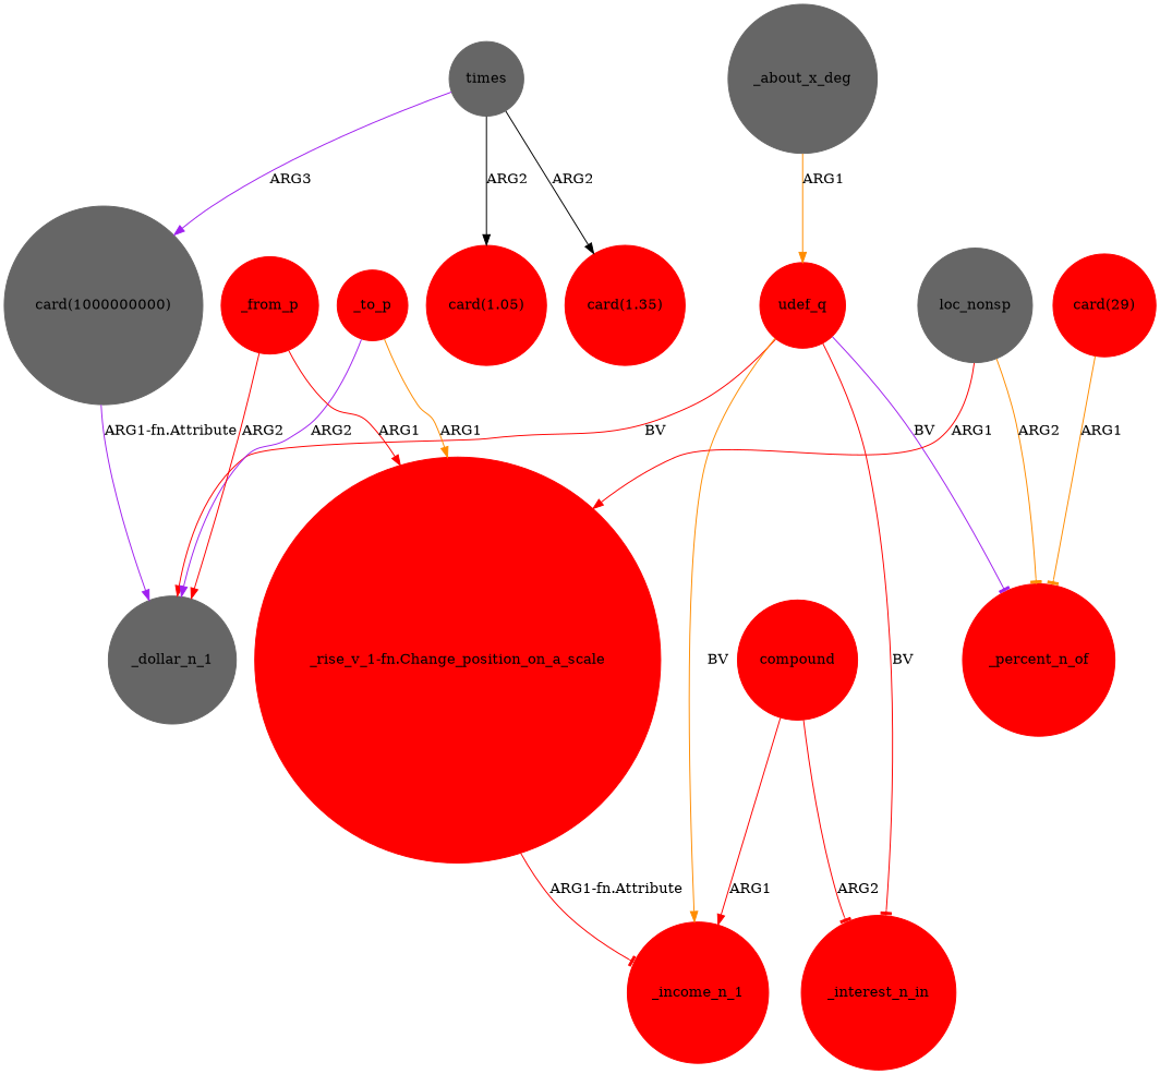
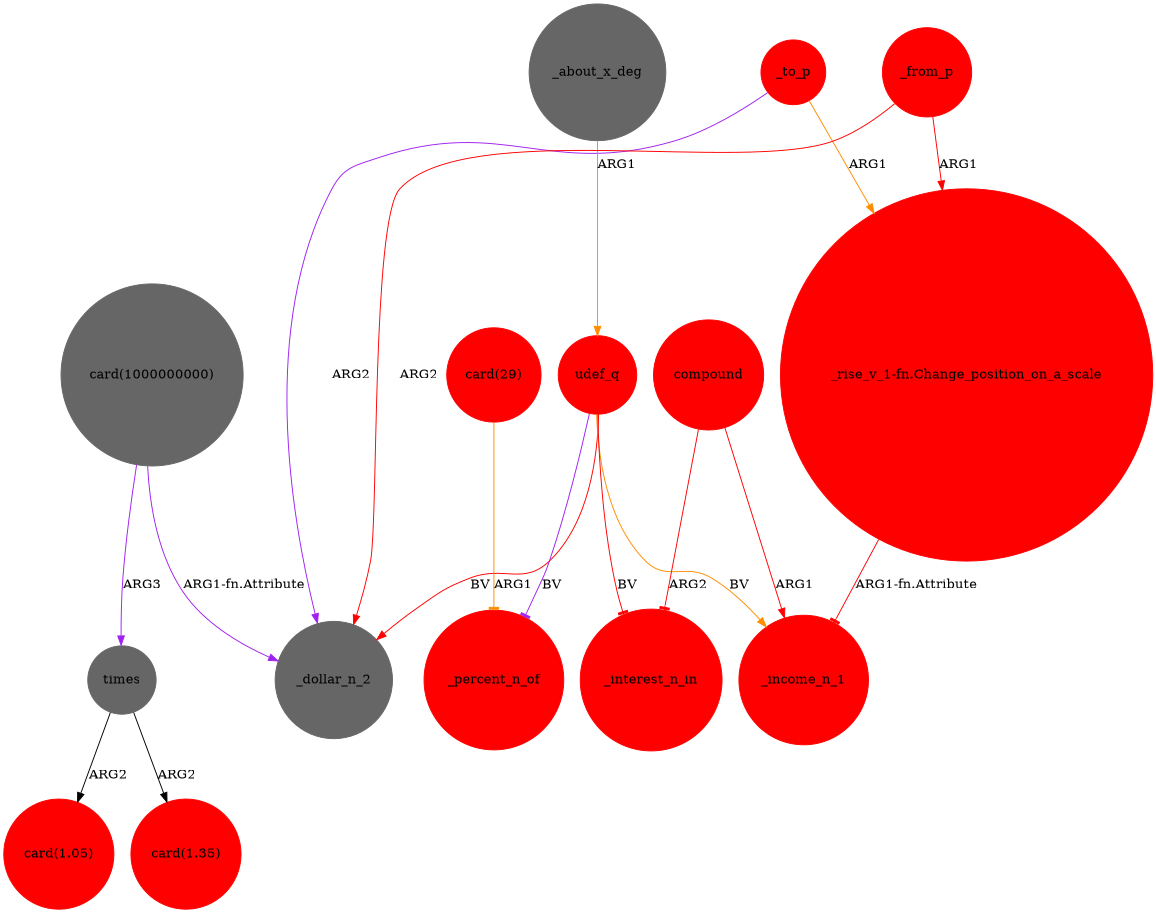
  digraph {
    node [color=red shape=circle style=filled]
    edge [arrowhead=normal color=red]
    "card(1000000000)" [color=gray40]
-   _dollar_n_1 [color=gray40]
+   _dollar_n_1 [color=gray40 label=_dollar_n_2]
    "_rise_v_1-fn.Change_position_on_a_scale"
    _income_n_1
    udef_q
    _percent_n_of
    _interest_n_in
    _to_p
-   loc_nonsp [color=gray40]
    times [color=gray40]
    "card(1.05)"
    "card(1.35)"
    _about_x_deg [color=gray40]
    compound
    _from_p
    "card(29)"
    "card(1000000000)" -> _dollar_n_1 [color=purple label="ARG1-fn.Attribute"]
    "_rise_v_1-fn.Change_position_on_a_scale" -> _income_n_1 [arrowhead=tee label="ARG1-fn.Attribute"]
    udef_q -> _dollar_n_1 [label=BV]
    udef_q -> _income_n_1 [color=darkorange label=BV]
    udef_q -> _percent_n_of [arrowhead=tee color=purple label=BV]
    udef_q -> _interest_n_in [arrowhead=tee label=BV]
    _to_p -> _dollar_n_1 [color=purple label=ARG2]
    _to_p -> "_rise_v_1-fn.Change_position_on_a_scale" [color=darkorange label=ARG1]
-   loc_nonsp -> "_rise_v_1-fn.Change_position_on_a_scale" [label=ARG1]
-   loc_nonsp -> _percent_n_of [arrowhead=tee color=darkorange label=ARG2]
-   times -> "card(1000000000)" [color=purple label=ARG3]
+   "card(1000000000)" -> times [color=purple label=ARG3]
    times -> "card(1.05)" [color=black label=ARG2]
    times -> "card(1.35)" [color=black label=ARG2]
    _about_x_deg -> udef_q [color=darkorange label=ARG1]
    compound -> _income_n_1 [label=ARG1]
    compound -> _interest_n_in [arrowhead=tee label=ARG2]
    _from_p -> _dollar_n_1 [label=ARG2]
    _from_p -> "_rise_v_1-fn.Change_position_on_a_scale" [label=ARG1]
    "card(29)" -> _percent_n_of [arrowhead=tee color=darkorange label=ARG1]
  }
